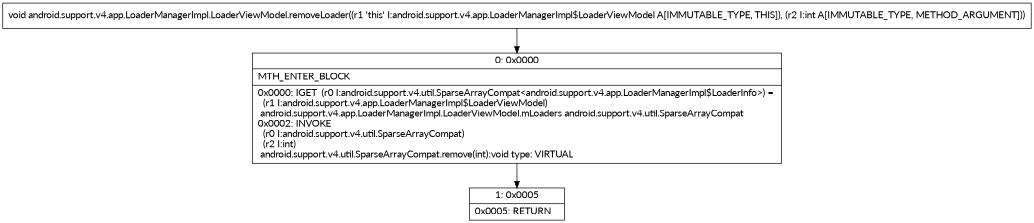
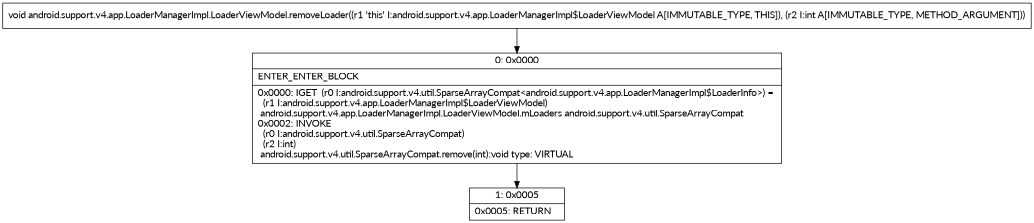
  digraph {
    fontname=Lato
    node [shape=record fontname=Lato]
    edge [fontname=Lato]
-   n1 [label="{0\:\ 0x0000|MTH_ENTER_BLOCK\l|0x0000: IGET  (r0 I:android.support.v4.util.SparseArrayCompat\<android.support.v4.app.LoaderManagerImpl$LoaderInfo\>) = \l  (r1 I:android.support.v4.app.LoaderManagerImpl$LoaderViewModel)\l android.support.v4.app.LoaderManagerImpl.LoaderViewModel.mLoaders android.support.v4.util.SparseArrayCompat \l0x0002: INVOKE  \l  (r0 I:android.support.v4.util.SparseArrayCompat)\l  (r2 I:int)\l android.support.v4.util.SparseArrayCompat.remove(int):void type: VIRTUAL \l}"]
+   n1 [label="{0\:\ 0x0000|ENTER_ENTER_BLOCK\l|0x0000: IGET  (r0 I:android.support.v4.util.SparseArrayCompat\<android.support.v4.app.LoaderManagerImpl$LoaderInfo\>) = \l  (r1 I:android.support.v4.app.LoaderManagerImpl$LoaderViewModel)\l android.support.v4.app.LoaderManagerImpl.LoaderViewModel.mLoaders android.support.v4.util.SparseArrayCompat \l0x0002: INVOKE  \l  (r0 I:android.support.v4.util.SparseArrayCompat)\l  (r2 I:int)\l android.support.v4.util.SparseArrayCompat.remove(int):void type: VIRTUAL \l}"]
    n2 [label="{1\:\ 0x0005|0x0005: RETURN   \l}"]
    n3 [label="{void android.support.v4.app.LoaderManagerImpl.LoaderViewModel.removeLoader((r1 'this' I:android.support.v4.app.LoaderManagerImpl$LoaderViewModel A[IMMUTABLE_TYPE, THIS]), (r2 I:int A[IMMUTABLE_TYPE, METHOD_ARGUMENT])) }"]
    n1 -> n2
    n3 -> n1
  }
